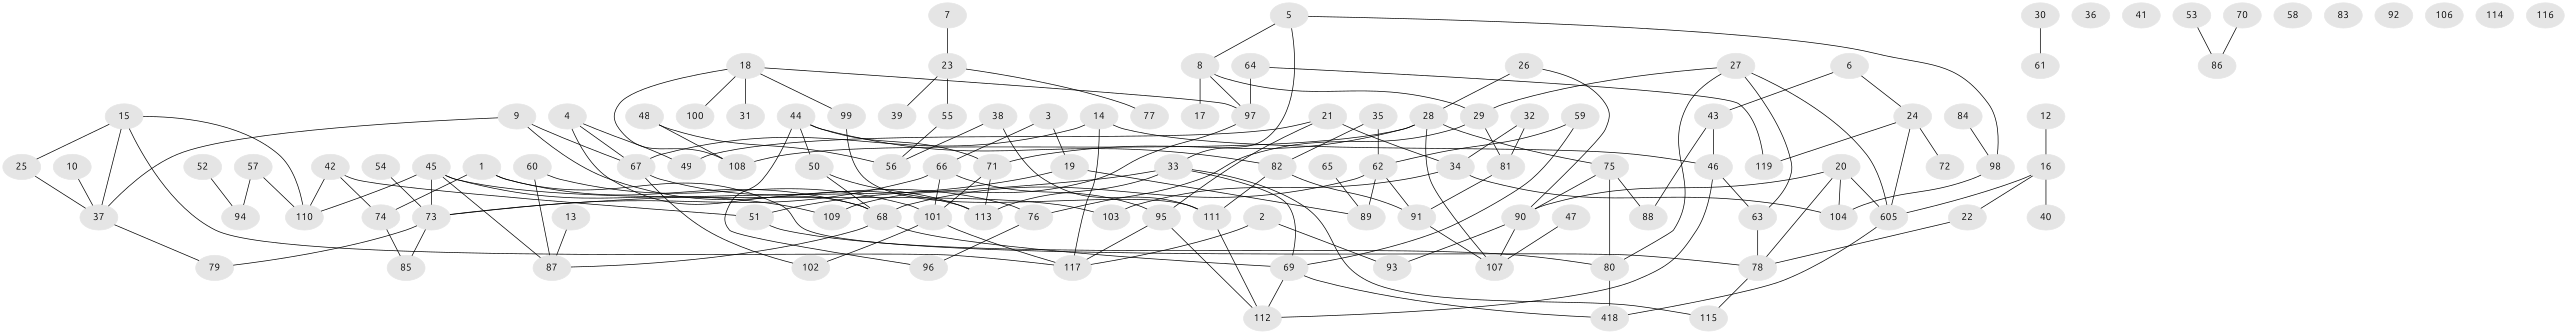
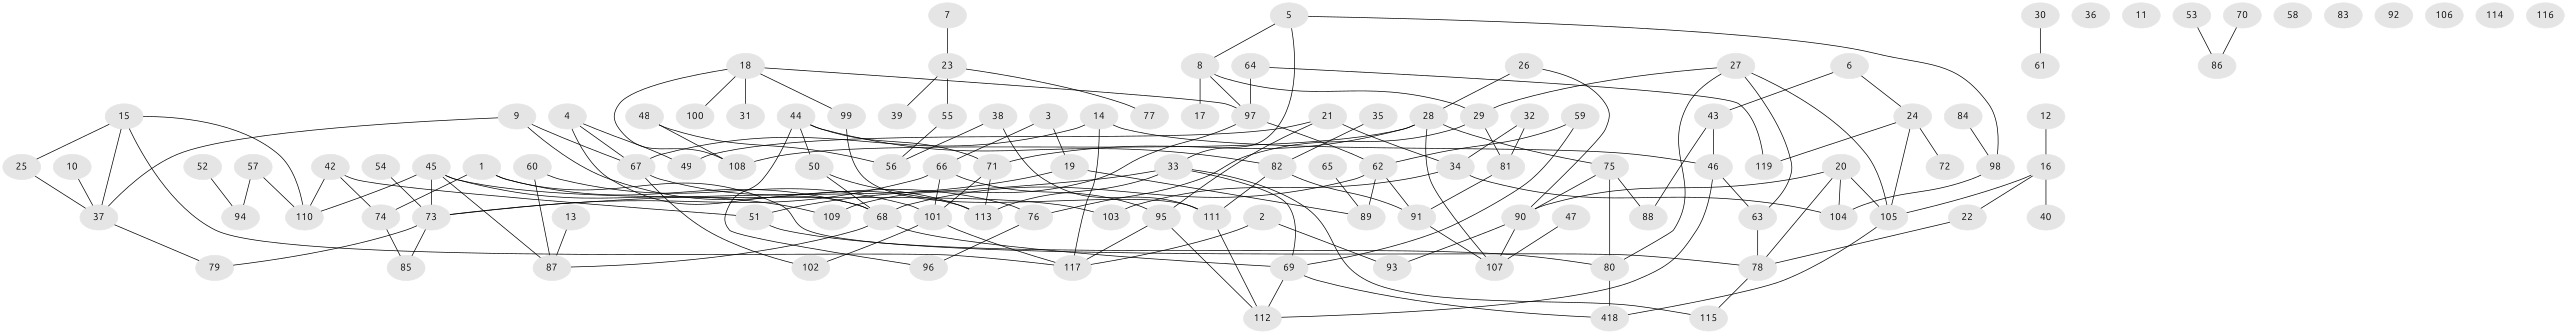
  graph {
    fontname=Ubuntu
    node [color=gray90 fontname=Ubuntu style=filled]
    edge [fontname=Ubuntu]
    1
    68
    74
    78
    25
    37
    87
    69
    85
    115
    2
    93
    117
    3
    19
    66
    51
    89
    95
    73
    101
    4
    49
    67
    76
    102
    5
    8
    33
    98
    17
    29
    97
    113
    104
    6
    24
    43
-   105 [label=605]
+   105
    72
    119
    46
    88
    7
    23
    81
    109
    9
    79
    10
    75
    90
    80
    12
    16
    22
    40
    13
    14
    63
    112
    15
    110
    n64 [label=418]
    18
    31
    99
    100
    108
    111
    20
    107
    21
    34
    103
    39
    55
    77
    56
    26
    28
    71
    27
    96
    91
    30
    61
    32
    35
    62
    82
    36
    38
-   41
+   41 [label=11]
    42
    44
    50
    45
    47
    48
    52
    94
    53
    86
    54
    57
    58
    59
    60
    64
    65
    70
    83
    84
    92
    106
    114
    116
    1 -- 68
    1 -- 74
    1 -- 78
    68 -- 87
    68 -- 69
    74 -- 85
    78 -- 115
    25 -- 37
    37 -- 79
    69 -- 112
    69 -- n64
    2 -- 93
    2 -- 117
    3 -- 19
    3 -- 66
    19 -- 51
    19 -- 89
    66 -- 95
    66 -- 73
    66 -- 101
    51 -- 80
    95 -- 117
    95 -- 112
    73 -- 85
    73 -- 79
    101 -- 117
    101 -- 102
    4 -- 68
    4 -- 49
    4 -- 67
    67 -- 76
    67 -- 102
    76 -- 96
    5 -- 8
    5 -- 33
    5 -- 98
    8 -- 17
    8 -- 29
    8 -- 97
    33 -- 69
    33 -- 115
    33 -- 73
    33 -- 113
    98 -- 104
    29 -- 76
    29 -- 81
    97 -- 109
    6 -- 24
    6 -- 43
    24 -- 105
    24 -- 72
    24 -- 119
    43 -- 46
    43 -- 88
    105 -- n64
    46 -- 63
    46 -- 112
    7 -- 23
    23 -- 39
    23 -- 55
    23 -- 77
    81 -- 91
    9 -- 37
    9 -- 67
    9 -- 113
    10 -- 37
    75 -- 88
    75 -- 90
    75 -- 80
    90 -- 93
    90 -- 107
    80 -- n64
    12 -- 16
    16 -- 105
    16 -- 22
    16 -- 40
    22 -- 78
    13 -- 87
    14 -- 117
    14 -- 67
    14 -- 46
    63 -- 78
    15 -- 25
    15 -- 37
    15 -- 117
    15 -- 110
    18 -- 97
    18 -- 31
    18 -- 99
    18 -- 100
    18 -- 108
    99 -- 111
    111 -- 112
    20 -- 78
    20 -- 104
    20 -- 105
    20 -- 90
    21 -- 95
    21 -- 49
    21 -- 34
    34 -- 104
    34 -- 103
    55 -- 56
    26 -- 90
    26 -- 28
    28 -- 75
    28 -- 108
    28 -- 107
    28 -- 71
    71 -- 101
    71 -- 113
    27 -- 29
    27 -- 105
    27 -- 80
    27 -- 63
    91 -- 107
    30 -- 61
    32 -- 81
    32 -- 34
-   35 -- 62
+   97 -- 62
    35 -- 82
    62 -- 68
    62 -- 89
    62 -- 91
    82 -- 111
    82 -- 91
    38 -- 111
    38 -- 56
    42 -- 74
    42 -- 51
    42 -- 110
    44 -- 71
    44 -- 96
    44 -- 82
    44 -- 50
    50 -- 68
    50 -- 113
    45 -- 87
    45 -- 73
    45 -- 109
    45 -- 110
    45 -- 103
    47 -- 107
    48 -- 108
    48 -- 56
    52 -- 94
    53 -- 86
    54 -- 73
    57 -- 110
    57 -- 94
    59 -- 69
    59 -- 62
    60 -- 87
    60 -- 101
    64 -- 97
    64 -- 119
    65 -- 89
    70 -- 86
    84 -- 98
  }
